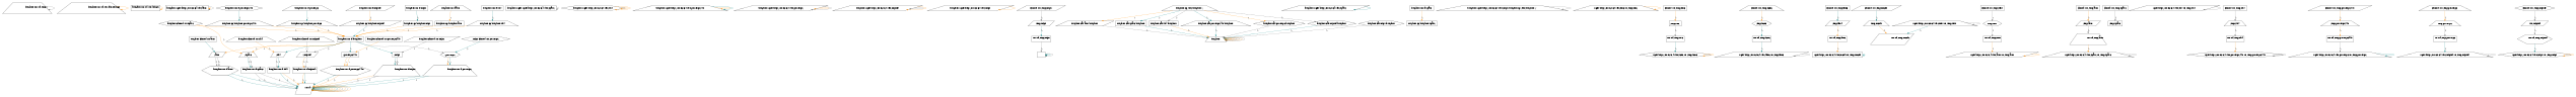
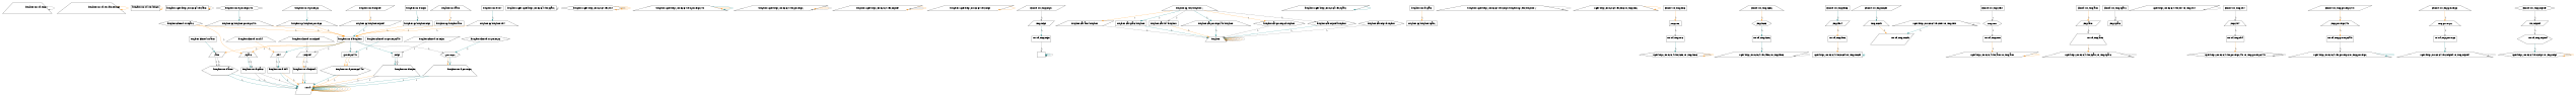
  digraph {
    node [shape=box]
    edge [color=darkorange]
    n1 [label="busybox rm -rf /tmp/*\r " shape=trapezium]
    n2 [label="busybox rm -rf /usr/bin/strings\r " shape=trapezium]
    n3 [label="busybox rm -rf /usr/bin/ps\r "]
    n4 [label="busybox wget http://80.82.64.190/arm "]
    n5 [label="busybox chmod +x arm "]
    n6 [label="./arm " shape=parallelogram]
    n7 [label="busybox rm -f arm*\r " shape=hexagon]
    n8 [label="rm -f *\r " shape=parallelogram]
    n9 [label="busybox wget wget http://80.82.64.190/sparc "]
    n10 [label="busybox chmod +x sparc " shape=hexagon]
    n11 [label="./sparc " shape=trapezium]
    n12 [label="busybox rm -f busybox "]
    n13 [label="busybox rm -f sparc*\r "]
    n14 [label="busybox wget http://80.82.64.190/sh4 " shape=hexagon]
    n15 [label="busybox chmod +x sh4 " shape=trapezium]
    n16 [label="./sh4 " shape=parallelogram]
    n17 [label="busybox rm -f sh4*\r "]
    n18 [label="busybox wget http://80.82.64.190/powerpc440 " shape=trapezium]
    n19 [label="busybox chmod +x powerpc440 "]
    n20 [label="./powerpc440 "]
    n21 [label="busybox rm -f powerpc440*\r " shape=hexagon]
    n22 [label="busybox wget http://80.82.64.190/powerpc " shape=parallelogram]
-   n23 [label="mips chmod +x powerpc" shape=hexagon]
+   n23 [label="busybox chmod +x powerpc " shape=hexagon]
    n24 [label="./powerpc " shape=hexagon]
    n25 [label="busybox rm -f powerpc*\r " shape=trapezium]
    n26 [label="busybox wget http://80.82.64.190/mipsel " shape=parallelogram]
    n27 [label="busybox chmod +x mipsel " shape=trapezium]
    n28 [label="./mipsel " shape=parallelogram]
    n29 [label="busybox rm -f mipsel*\r "]
    n30 [label="busybox wget http://80.82.64.190/mips " shape=parallelogram]
    n31 [label="busybox chmod +x mips " shape=parallelogram]
    n32 [label="./mips "]
    n33 [label="busybox rm -f mips*\r " shape=trapezium]
    n34 [label="\r "]
    n35 [label="busybox cp /bin/busybox ./ " shape=trapezium]
    n36 [label="busybox cat arm busybox " shape=parallelogram]
    n37 [label="busybox cat sparc busybox "]
    n38 [label="busybox cat sh4 busybox "]
    n39 [label="busybox cat powerpc440 busybox " shape=trapezium]
    n40 [label="busybox cat powerpc busybox " shape=hexagon]
    n41 [label="busybox cat mipsel busybox " shape=hexagon]
    n42 [label="busybox " shape=trapezium]
    n43 [label="busybox rm -f arm " shape=trapezium]
    n44 [label="busybox cp busybox arm "]
    n45 [label="busybox wget http://80.82.64.190/sparc " shape=parallelogram]
    n46 [label="busybox rm -f sparc "]
    n47 [label="busybox cp busybox sparc "]
    n48 [label="busybox rm -f sh4 "]
    n49 [label="busybox cp busybox sh4 " shape=trapezium]
    n50 [label="busybox rm -f powerpc440 " shape=hexagon]
    n51 [label="busybox cp busybox powerpc440 " shape=trapezium]
    n52 [label="busybox rm -f powerpc " shape=trapezium]
    n53 [label="busybox cp busybox powerpc " shape=trapezium]
    n54 [label="busybox rm -f mipsel " shape=parallelogram]
    n55 [label="busybox cp busybox mipsel " shape=parallelogram]
    n56 [label="busybox wget http://80.82.64.190/mips busybox cp /bin/busybox ./ " shape=trapezium]
    n57 [label="busybox cat mips busybox " shape=hexagon]
    n58 [label="busybox rm -f mips "]
    n59 [label="busybox cp busybox mips "]
    n60 [label="wget http://80.82.64.190/x86 -O /tmp/x86 " shape=trapezium]
    n61 [label="chmod +x /tmp/x86 "]
    n62 [label="/tmp/x86 "]
    n63 [label="rm -rf /tmp/x86\r "]
    n64 [label="wget http://80.82.64.190/i686 -O /tmp/i686 " shape=hexagon]
    n65 [label="chmod +x /tmp/i686 " shape=trapezium]
    n66 [label="/tmp/i686 " shape=hexagon]
    n67 [label="rm -rf /tmp/i686\r "]
    n68 [label="wget http://80.82.64.190/i586 -O /tmp/i586 " shape=parallelogram]
    n69 [label="chmod +x /tmp/i586 "]
    n70 [label="/tmp/i584" shape=parallelogram]
    n71 [label="rm -rf /tmp/i586\r "]
    n72 [label="wget http://80.82.64.190/m68k -O /tmp/m68k "]
    n73 [label="chmod +x /tmp/m68k " shape=parallelogram]
    n74 [label="/tmp/m68k " shape=trapezium]
    n75 [label="rm -rf /tmp/m68k\r " shape=parallelogram]
    n76 [label="wget http://80.82.64.190/test -O /tmp/test " shape=trapezium]
    n77 [label="chmod +x /tmp/test "]
    n78 [label="/tmp/test " shape=hexagon]
    n79 [label="rm -rf /tmp/test\r "]
    n80 [label="wget http://80.82.64.190/arm -O /tmp/arm " shape=parallelogram]
    n81 [label="chmod +x /tmp/arm "]
    n82 [label="/tmp/arm " shape=parallelogram]
    n83 [label="rm -rf /tmp/arm\r " shape=trapezium]
    n84 [label="wget http://80.82.64.190/sparc -O /tmp/sparc " shape=trapezium]
    n85 [label="chmod +x /tmp/sparc "]
    n86 [label="/tmp/sparc "]
    n87 [label="wget http://80.82.64.190/sh4 -O /tmp/sh4 " shape=parallelogram]
    n88 [label="chmod +x /tmp/sh4 "]
    n89 [label="/tmp/sh4 " shape=trapezium]
    n90 [label="rm -rf /tmp/sh4\r "]
    n91 [label="wget http://80.82.64.190/powerpc440 -O /tmp/powerpc440 " shape=hexagon]
    n92 [label="chmod +x /tmp/powerpc440 " shape=parallelogram]
    n93 [label="/tmp/powerpc440 " shape=trapezium]
    n94 [label="rm -rf /tmp/powerpc440\r "]
    n95 [label="wget http://80.82.64.190/powerpc -O /tmp/powerpc " shape=trapezium]
    n96 [label="chmod +x /tmp/powerpc " shape=trapezium]
    n97 [label="/tmp/powerpc " shape=trapezium]
    n98 [label="rm -rf /tmp/powerpc\r "]
    n99 [label="wget http://80.82.64.190/mipsel -O /tmp/mipsel " shape=trapezium]
    n100 [label="chmod +x /tmp/mipsel " shape=hexagon]
    n101 [label="/usr/mipsel" shape=parallelogram]
    n102 [label="rm -rf /tmp/mipsel\r " shape=hexagon]
    n103 [label="wget http://80.82.64.190/mips -O /tmp/mips " shape=hexagon]
    n104 [label="chmod +x /tmp/mips " shape=parallelogram]
    n105 [label="/tmp/mips " shape=parallelogram]
    n106 [label="rm -rf /tmp/mips\r "]
    n1 -> n1 [color=gray40]
    n2 -> n2
    n3 -> n3
    n4 -> n4
    n4 -> n4 [color=gray40]
    n5 -> n6 [color=teal label=";,"]
    n6 -> n7 [color=gray40 label=";,"]
    n6 -> n7 [color=gray40 label=";,"]
    n7 -> n8 [color=teal label=";,"]
    n7 -> n8 [color=teal label=";,"]
    n8 -> n8
    n8 -> n8 [color=gray40]
    n8 -> n8 [color=gray40]
    n8 -> n8 [color=teal]
    n8 -> n8 [color=teal]
    n8 -> n8 [color=teal]
    n8 -> n8
    n8 -> n8
    n8 -> n8 [color=teal]
    n8 -> n8
    n8 -> n8 [color=gray40]
    n8 -> n8
    n8 -> n8 [color=gray40]
    n8 -> n8
    n9 -> n9 [color=gray40]
    n10 -> n11 [label=";,"]
    n10 -> n12 [label=";,"]
    n11 -> n13 [color=teal label=";,"]
    n11 -> n13 [color=gray40 label=";,"]
    n12 -> n6 [label=";,"]
    n12 -> n11 [label=";,"]
    n12 -> n16 [color=teal label=";,"]
    n12 -> n20 [color=teal label=";,"]
    n12 -> n24 [color=gray40 label=";,"]
    n12 -> n28 [color=gray40 label=";,"]
    n12 -> n32 [color=teal label=";,"]
    n13 -> n8 [color=gray40 label=";,"]
    n13 -> n8 [color=gray40 label=";,"]
    n14 -> n14
    n14 -> n14
    n15 -> n16 [label=";,"]
    n16 -> n17 [color=gray40 label=";,"]
    n16 -> n17 [color=teal label=";,"]
    n17 -> n8 [color=teal label=";,"]
    n17 -> n8 [label=";,"]
    n18 -> n18
    n18 -> n18 [color=teal]
-   n19 -> n20 [label=";,"]
+   n19 -> n20 [color=teal label=";,"]
    n20 -> n21 [label=";,"]
    n20 -> n21 [label=";,"]
    n21 -> n8 [color=teal label=";,"]
    n21 -> n8 [label=";,"]
    n22 -> n22
    n22 -> n22 [color=gray40]
    n23 -> n24 [color=teal label=";,"]
    n24 -> n25 [label=";,"]
    n24 -> n25 [color=teal label=";,"]
    n25 -> n8 [color=teal label=";,"]
    n25 -> n8 [color=teal label=";,"]
    n26 -> n26 [color=gray40]
    n26 -> n26
    n27 -> n28 [color=gray40 label=";,"]
    n28 -> n29 [label=";,"]
    n28 -> n29 [color=gray40 label=";,"]
    n29 -> n8 [label=";,"]
    n29 -> n8 [color=teal label=";,"]
    n30 -> n30
    n31 -> n32 [color=gray40 label=";,"]
    n32 -> n33 [color=teal label=";,"]
    n32 -> n33 [color=gray40 label=";,"]
    n33 -> n8 [label=";,"]
    n33 -> n8 [color=gray40 label=";,"]
    n34 -> n34 [color=teal]
    n34 -> n34 [color=teal]
    n34 -> n34 [color=gray40]
    n35 -> n36 [label=";,"]
    n35 -> n37 [color=teal label=";,"]
    n35 -> n38 [color=gray40 label=";,"]
    n35 -> n39 [color=teal label=";,"]
    n35 -> n40 [label=";,"]
    n35 -> n41 [color=gray40 label=";,"]
    n36 -> n42 [color=gray40 label=";,"]
    n37 -> n42 [color=teal label=";,"]
    n38 -> n42 [label=";,"]
    n39 -> n42 [color=teal label=";,"]
    n40 -> n42 [color=gray40 label=";,"]
    n41 -> n42 [color=teal label=";,"]
    n42 -> n42 [color=teal]
    n42 -> n42
    n42 -> n42
    n42 -> n42 [color=gray40]
    n42 -> n42 [color=gray40]
    n42 -> n42
    n42 -> n42 [color=gray40]
    n43 -> n44 [label=";,"]
    n44 -> n12 [label=";,"]
    n45 -> n45 [color=teal]
    n46 -> n47 [label=";,"]
    n48 -> n49 [color=teal label=";,"]
    n49 -> n12 [label=";,"]
    n50 -> n51 [color=teal label=";,"]
    n51 -> n12 [label=";,"]
    n52 -> n53 [color=teal label=";,"]
    n53 -> n12 [label=";,"]
    n54 -> n55 [label=";,"]
    n55 -> n12 [color=teal label=";,"]
    n56 -> n56 [color=gray40]
    n57 -> n42 [color=gray40 label=";,"]
    n58 -> n59 [color=teal label=";,"]
    n59 -> n12 [label=";,"]
    n60 -> n60
    n61 -> n62 [label=";,"]
    n62 -> n63 [color=gray40 label=";,"]
    n63 -> n64 [color=teal label=";,"]
    n64 -> n64
    n65 -> n66 [label=";,"]
    n66 -> n67 [color=teal label=";,"]
    n67 -> n68 [color=teal label=";,"]
    n68 -> n68 [color=gray40]
    n69 -> n70 [color=teal label=";,"]
    n70 -> n71 [label=";,"]
    n71 -> n72 [label=";,"]
    n72 -> n72 [color=teal]
    n73 -> n74 [color=teal label=";,"]
    n74 -> n75 [label=";,"]
    n76 -> n75 [color=teal label=";,"]
    n76 -> n76 [color=gray40]
    n77 -> n78 [color=gray40 label=";,"]
    n78 -> n79 [color=gray40 label=";,"]
    n79 -> n80 [label=";,"]
    n80 -> n80
    n81 -> n82 [label=";,"]
    n82 -> n83 [color=gray40 label=";,"]
    n83 -> n84 [label=";,"]
    n84 -> n84 [color=gray40]
    n85 -> n86 [color=gray40 label=";,"]
    n87 -> n87 [color=gray40]
    n88 -> n89 [color=gray40 label=";,"]
    n89 -> n90 [color=gray40 label=";,"]
    n90 -> n91 [label=";,"]
    n91 -> n91 [color=gray40]
    n92 -> n93 [label=";,"]
    n93 -> n94 [label=";,"]
    n94 -> n95 [color=gray40 label=";,"]
    n95 -> n95 [color=teal]
    n96 -> n97 [label=";,"]
    n97 -> n98 [color=gray40 label=";,"]
    n98 -> n99 [color=teal label=";,"]
    n99 -> n99 [color=gray40]
    n100 -> n101 [color=gray40 label=";,"]
    n101 -> n102 [color=gray40 label=";,"]
    n102 -> n103 [color=teal label=";,"]
    n103 -> n103
    n104 -> n105 [color=gray40 label=";,"]
    n105 -> n106 [color=teal label=";,"]
    n106 -> n34 [color=gray40 label=";,"]
  }
